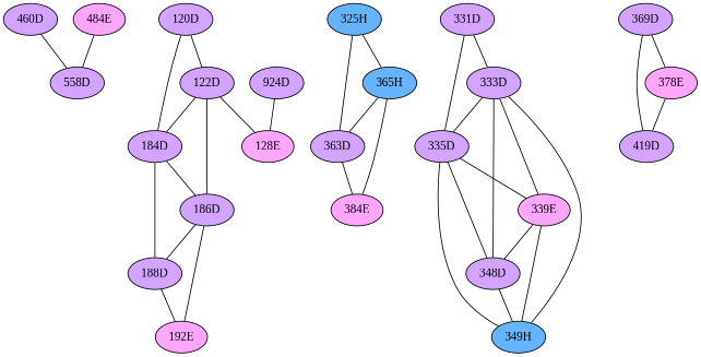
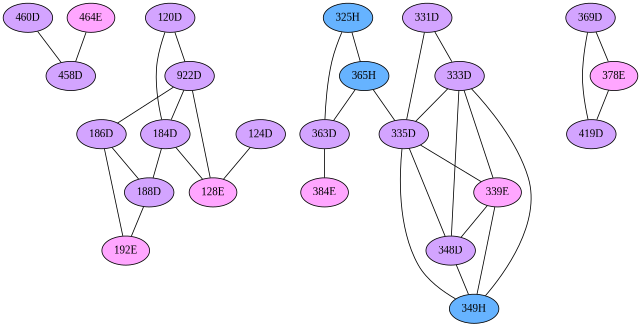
  graph {
    fontname="Liberation Serif"
    node [fillcolor="#D3A4FF" fontname="Liberation Serif" style=radial]
    edge [fontname="Liberation Serif" penwidth=1]
    "460D"
-   "458D" [label="558D"]
-   "464E" [fillcolor="#FFA6FF" label="484E"]
+   "458D"
+   "464E" [fillcolor="#FFA6FF"]
    "120D"
-   "122D"
+   "122D" [label="922D"]
    "184D"
    "128E" [fillcolor="#FFA6FF"]
    "186D"
    "188D"
-   "124D" [label="924D"]
+   "124D"
    "192E" [fillcolor="#FFA6FF"]
    "325H" [fillcolor="#66B3FF"]
    n13 [fillcolor="#66B3FF" label="365H"]
    "363D"
    "384E" [fillcolor="#FFA6FF"]
    "331D"
    "333D"
    "335D"
    "339E" [fillcolor="#FFA6FF"]
    "348D"
    "349H" [fillcolor="#66B3FF"]
    "369D"
    "419D"
    "378E" [fillcolor="#FFA6FF"]
    "460D" -- "458D"
    "464E" -- "458D"
    "120D" -- "122D"
    "120D" -- "184D"
    "122D" -- "184D"
    "122D" -- "128E"
    "122D" -- "186D"
-   "184D" -- "186D"
+   "184D" -- "128E"
    "184D" -- "188D"
    "186D" -- "188D"
    "186D" -- "192E"
    "188D" -- "192E"
    "124D" -- "128E"
    "325H" -- n13
    "325H" -- "363D"
    n13 -- "363D"
-   n13 -- "384E"
+   n13 -- "335D"
    "363D" -- "384E"
    "331D" -- "333D"
    "331D" -- "335D"
    "333D" -- "335D"
    "333D" -- "339E"
    "333D" -- "348D"
    "333D" -- "349H"
    "335D" -- "339E"
    "335D" -- "348D"
    "335D" -- "349H"
    "339E" -- "348D"
    "339E" -- "349H"
    "348D" -- "349H"
    "369D" -- "419D"
    "369D" -- "378E"
    "378E" -- "419D"
  }
